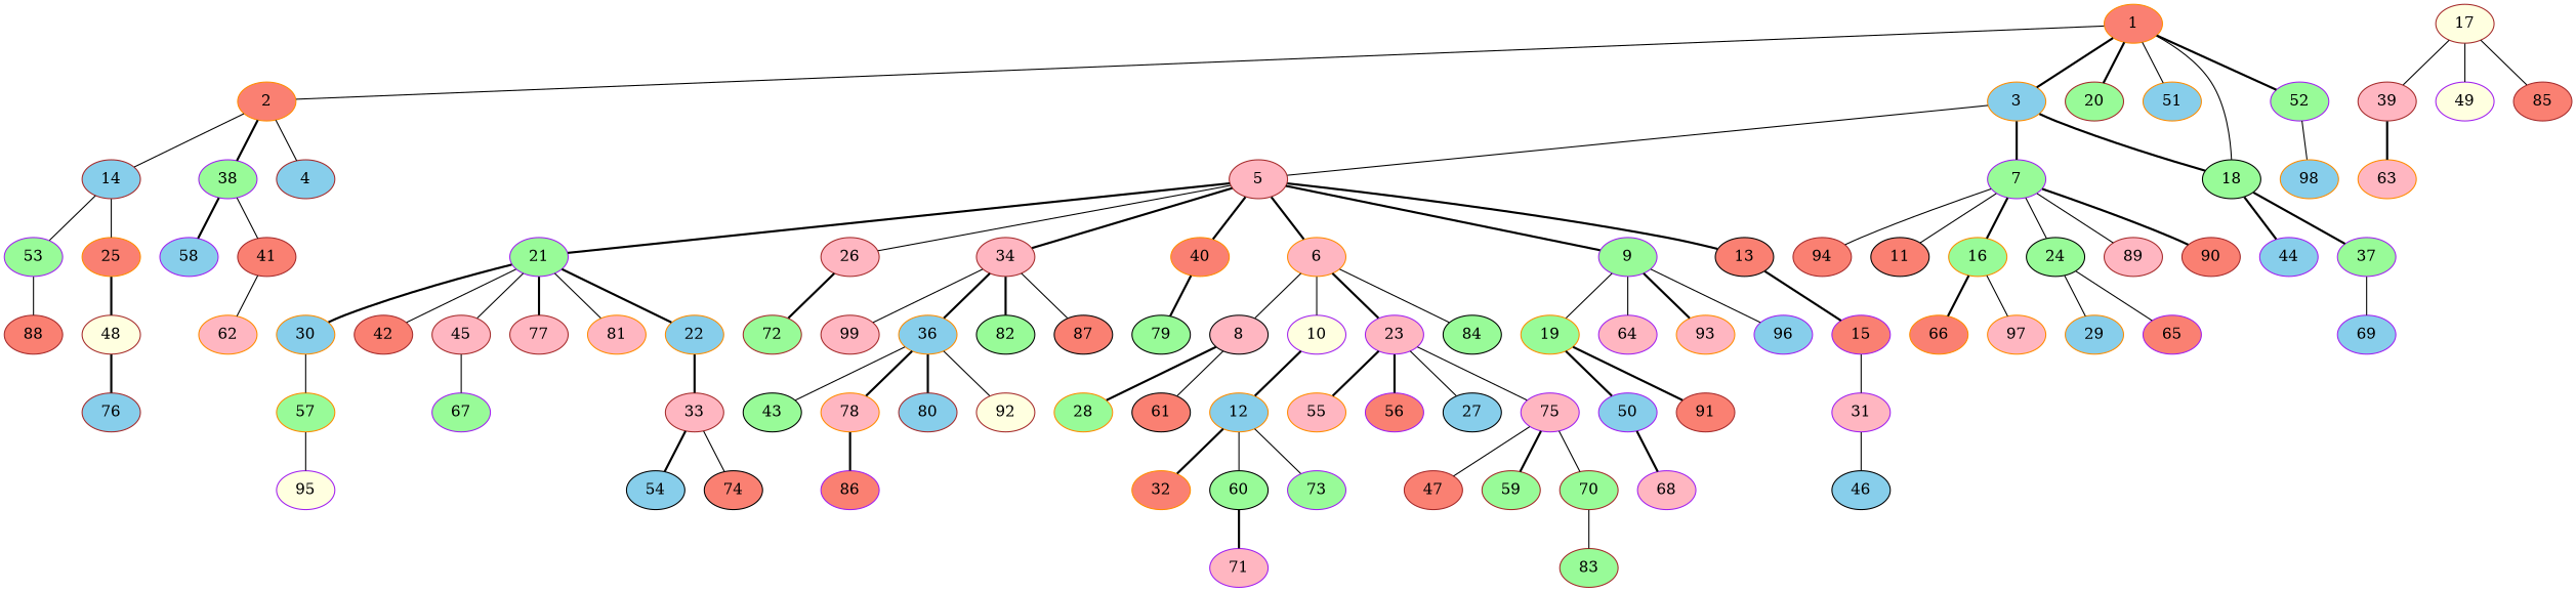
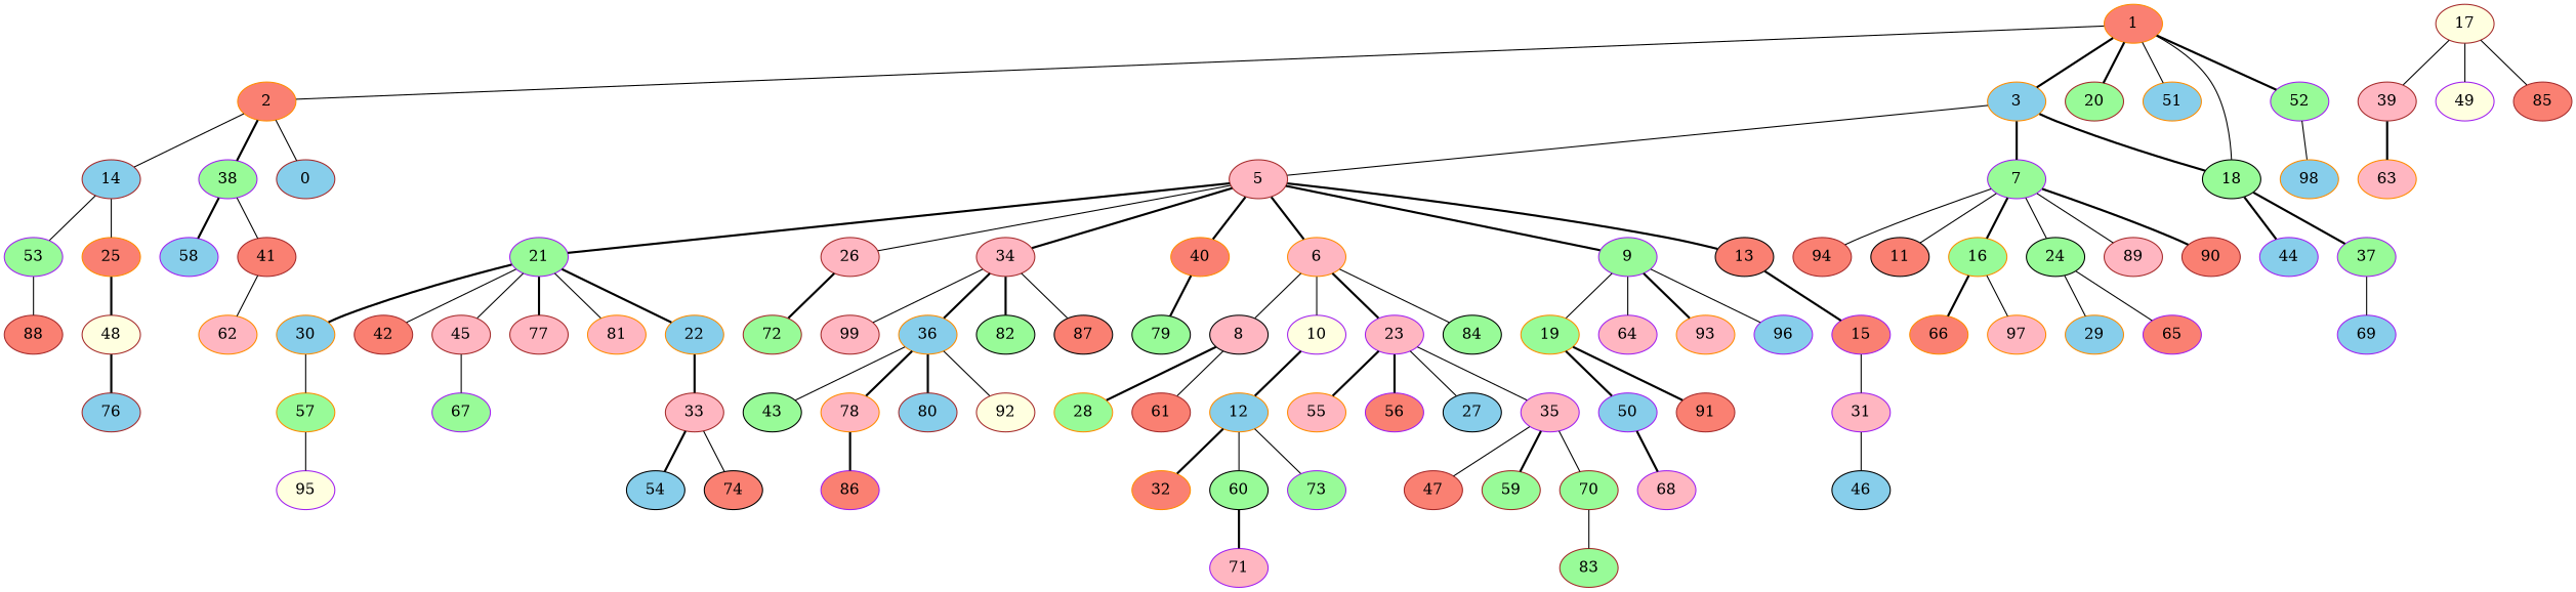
  graph {
    node [color=brown fillcolor=palegreen style=filled]
    edge [style=solid]
    1 [color=darkorange fillcolor=salmon]
    2 [color=darkorange fillcolor=salmon]
    3 [color=darkorange fillcolor=skyblue]
    20
    51 [color=darkorange fillcolor=skyblue]
    52 [color=purple]
    18 [color=black]
-   4 [fillcolor=skyblue]
+   4 [fillcolor=skyblue label=0]
    14 [fillcolor=skyblue]
    38 [color=purple]
    5 [fillcolor=lightpink]
    7 [color=purple]
    17 [fillcolor=lightyellow]
    39 [fillcolor=lightpink]
    49 [color=purple fillcolor=lightyellow]
    85 [fillcolor=salmon]
    98 [color=darkorange fillcolor=skyblue]
    25 [color=darkorange fillcolor=salmon]
    53 [color=purple]
    41 [fillcolor=salmon]
    58 [color=purple fillcolor=skyblue]
    6 [color=darkorange fillcolor=lightpink]
    9 [color=purple]
    13 [color=black fillcolor=salmon]
    21 [color=purple]
    26 [fillcolor=lightpink]
    34 [fillcolor=lightpink]
    40 [color=darkorange fillcolor=salmon]
    11 [color=black fillcolor=salmon]
    16 [color=darkorange]
    24 [color=black]
    89 [fillcolor=lightpink]
    90 [fillcolor=salmon]
    94 [fillcolor=salmon]
    37 [color=purple]
    44 [color=purple fillcolor=skyblue]
    8 [color=black fillcolor=lightpink]
    10 [color=purple fillcolor=lightyellow]
    23 [color=purple fillcolor=lightpink]
    84 [color=black]
    19 [color=darkorange]
    64 [color=purple fillcolor=lightpink]
    93 [color=darkorange fillcolor=lightpink]
    96 [color=purple fillcolor=skyblue]
    15 [color=purple fillcolor=salmon]
    22 [color=darkorange fillcolor=skyblue]
    30 [color=darkorange fillcolor=skyblue]
    42 [fillcolor=salmon]
    45 [fillcolor=lightpink]
    77 [fillcolor=lightpink]
    81 [color=darkorange fillcolor=lightpink]
    72
    36 [color=darkorange fillcolor=skyblue]
    82 [color=black]
    87 [color=black fillcolor=salmon]
    99 [fillcolor=lightpink]
    79 [color=black]
    28 [color=darkorange]
-   61 [color=black fillcolor=salmon]
+   61 [fillcolor=salmon]
    12 [color=darkorange fillcolor=skyblue]
    27 [color=black fillcolor=skyblue]
-   35 [color=purple fillcolor=lightpink label=75]
+   35 [color=purple fillcolor=lightpink]
    55 [color=darkorange fillcolor=lightpink]
    56 [color=purple fillcolor=salmon]
    66 [color=darkorange fillcolor=salmon]
    97 [color=darkorange fillcolor=lightpink]
    29 [color=darkorange fillcolor=skyblue]
    65 [color=purple fillcolor=salmon]
    50 [color=purple fillcolor=skyblue]
    91 [fillcolor=salmon]
    32 [color=darkorange fillcolor=salmon]
    60 [color=black]
    73 [color=purple]
    71 [color=purple fillcolor=lightpink]
    31 [color=purple fillcolor=lightpink]
    48 [fillcolor=lightyellow]
    88 [fillcolor=salmon]
    46 [color=black fillcolor=skyblue]
    63 [color=darkorange fillcolor=lightpink]
    69 [color=purple fillcolor=skyblue]
    68 [color=purple fillcolor=lightpink]
    33 [fillcolor=lightpink]
    57 [color=darkorange]
    67 [color=purple]
    54 [color=black fillcolor=skyblue]
    74 [color=black fillcolor=salmon]
    47 [fillcolor=salmon]
    59
    70
    76 [fillcolor=skyblue]
    95 [color=purple fillcolor=lightyellow]
    43 [color=black]
    78 [color=darkorange fillcolor=lightpink]
    80 [fillcolor=skyblue]
    92 [fillcolor=lightyellow]
    83
    86 [color=purple fillcolor=salmon]
    62 [color=darkorange fillcolor=lightpink]
    1 -- 2
    1 -- 3 [style=bold]
    1 -- 20 [style=bold]
    1 -- 51
    1 -- 52 [style=bold]
    1 -- 18
    2 -- 4
    2 -- 14
    2 -- 38 [style=bold]
    3 -- 18 [style=bold]
    3 -- 5
    3 -- 7 [style=bold]
    52 -- 98
    18 -- 37 [style=bold]
    18 -- 44 [style=bold]
    14 -- 25
    14 -- 53
    38 -- 41
    38 -- 58 [style=bold]
    5 -- 6 [style=bold]
    5 -- 9 [style=bold]
    5 -- 13 [style=bold]
    5 -- 21 [style=bold]
    5 -- 26
    5 -- 34 [style=bold]
    5 -- 40 [style=bold]
    7 -- 11
    7 -- 16 [style=bold]
    7 -- 24
    7 -- 89
    7 -- 90 [style=bold]
    7 -- 94
    17 -- 39
    17 -- 49
    17 -- 85
    39 -- 63 [style=bold]
    25 -- 48 [style=bold]
    53 -- 88
    41 -- 62
    6 -- 8
    6 -- 10
    6 -- 23 [style=bold]
    6 -- 84
    9 -- 19
    9 -- 64
    9 -- 93 [style=bold]
    9 -- 96
    13 -- 15 [style=bold]
    21 -- 22 [style=bold]
    21 -- 30 [style=bold]
    21 -- 42
    21 -- 45
    21 -- 77 [style=bold]
    21 -- 81
    26 -- 72 [style=bold]
    34 -- 36 [style=bold]
    34 -- 82 [style=bold]
    34 -- 87
    34 -- 99
    40 -- 79 [style=bold]
    16 -- 66 [style=bold]
    16 -- 97
    24 -- 29
    24 -- 65
    37 -- 69
    8 -- 28 [style=bold]
    8 -- 61
    10 -- 12 [style=bold]
    23 -- 27
    23 -- 35
    23 -- 55 [style=bold]
    23 -- 56 [style=bold]
    19 -- 50 [style=bold]
    19 -- 91 [style=bold]
    15 -- 31
    22 -- 33 [style=bold]
    30 -- 57
    45 -- 67
    36 -- 43
    36 -- 78 [style=bold]
    36 -- 80 [style=bold]
    36 -- 92
    12 -- 32 [style=bold]
    12 -- 60
    12 -- 73
    35 -- 47
    35 -- 59 [style=bold]
    35 -- 70
    50 -- 68 [style=bold]
    60 -- 71 [style=bold]
    31 -- 46
    48 -- 76 [style=bold]
    33 -- 54 [style=bold]
    33 -- 74
    57 -- 95
    70 -- 83
    78 -- 86 [style=bold]
  }
